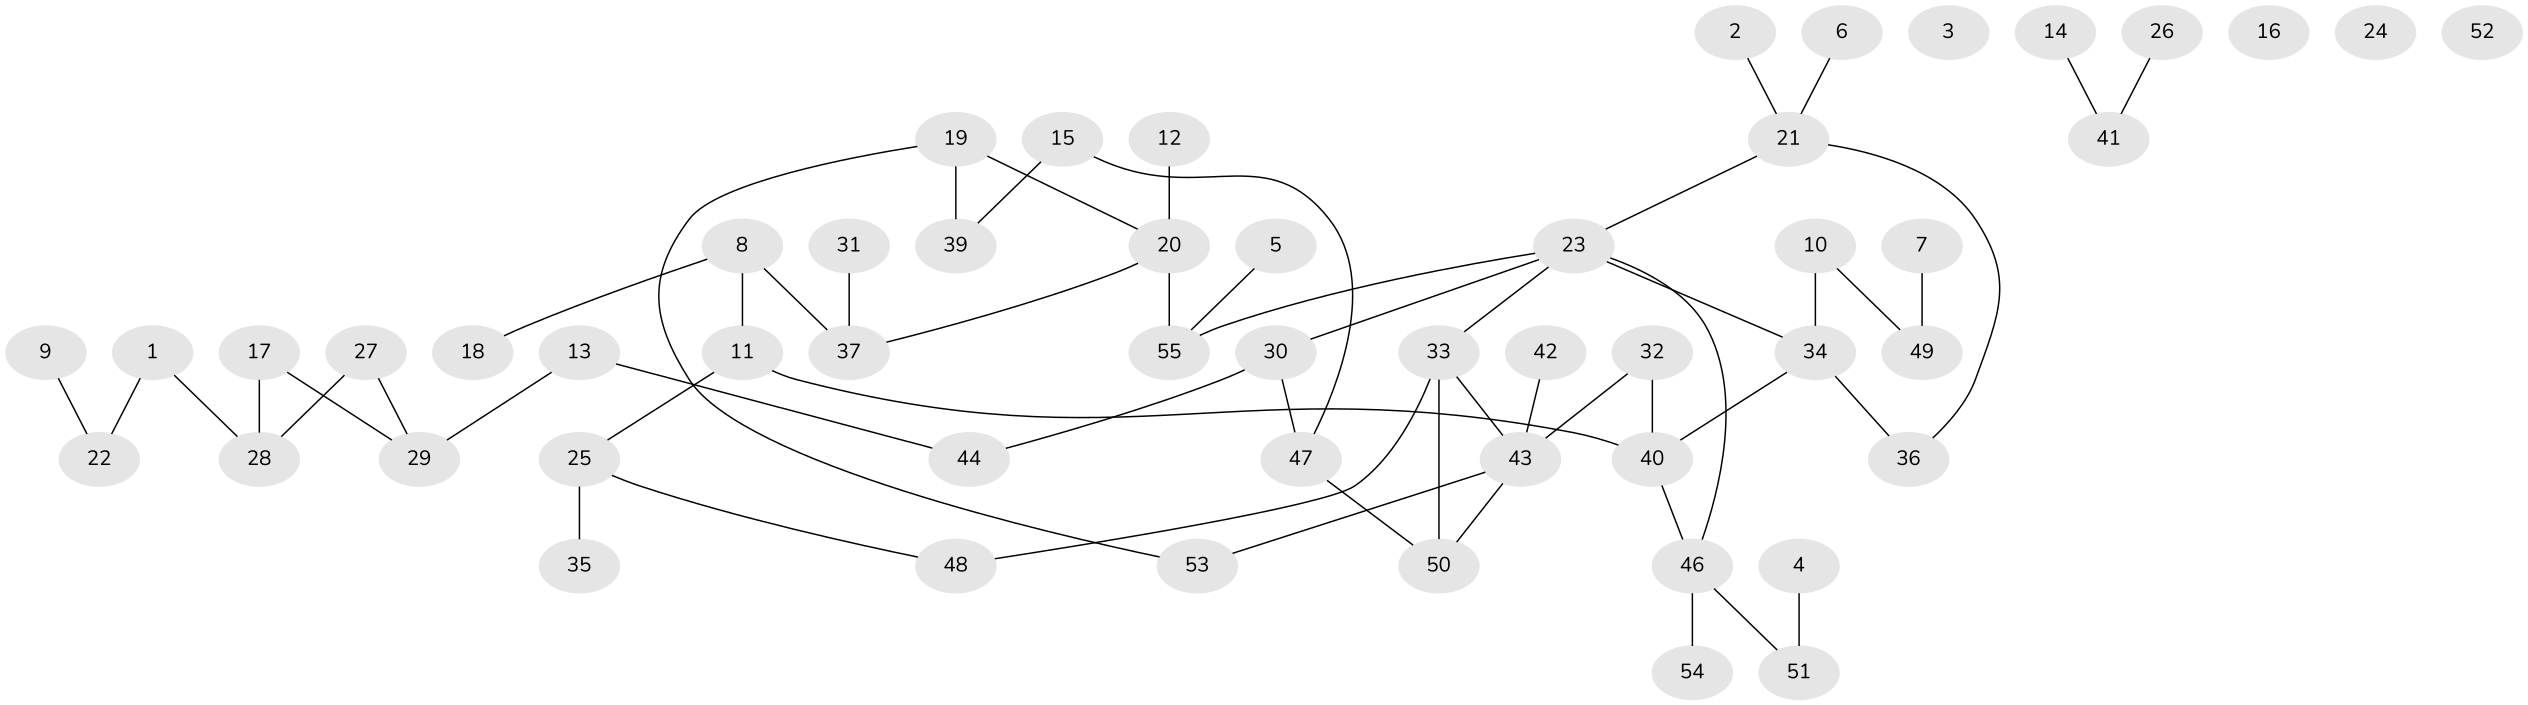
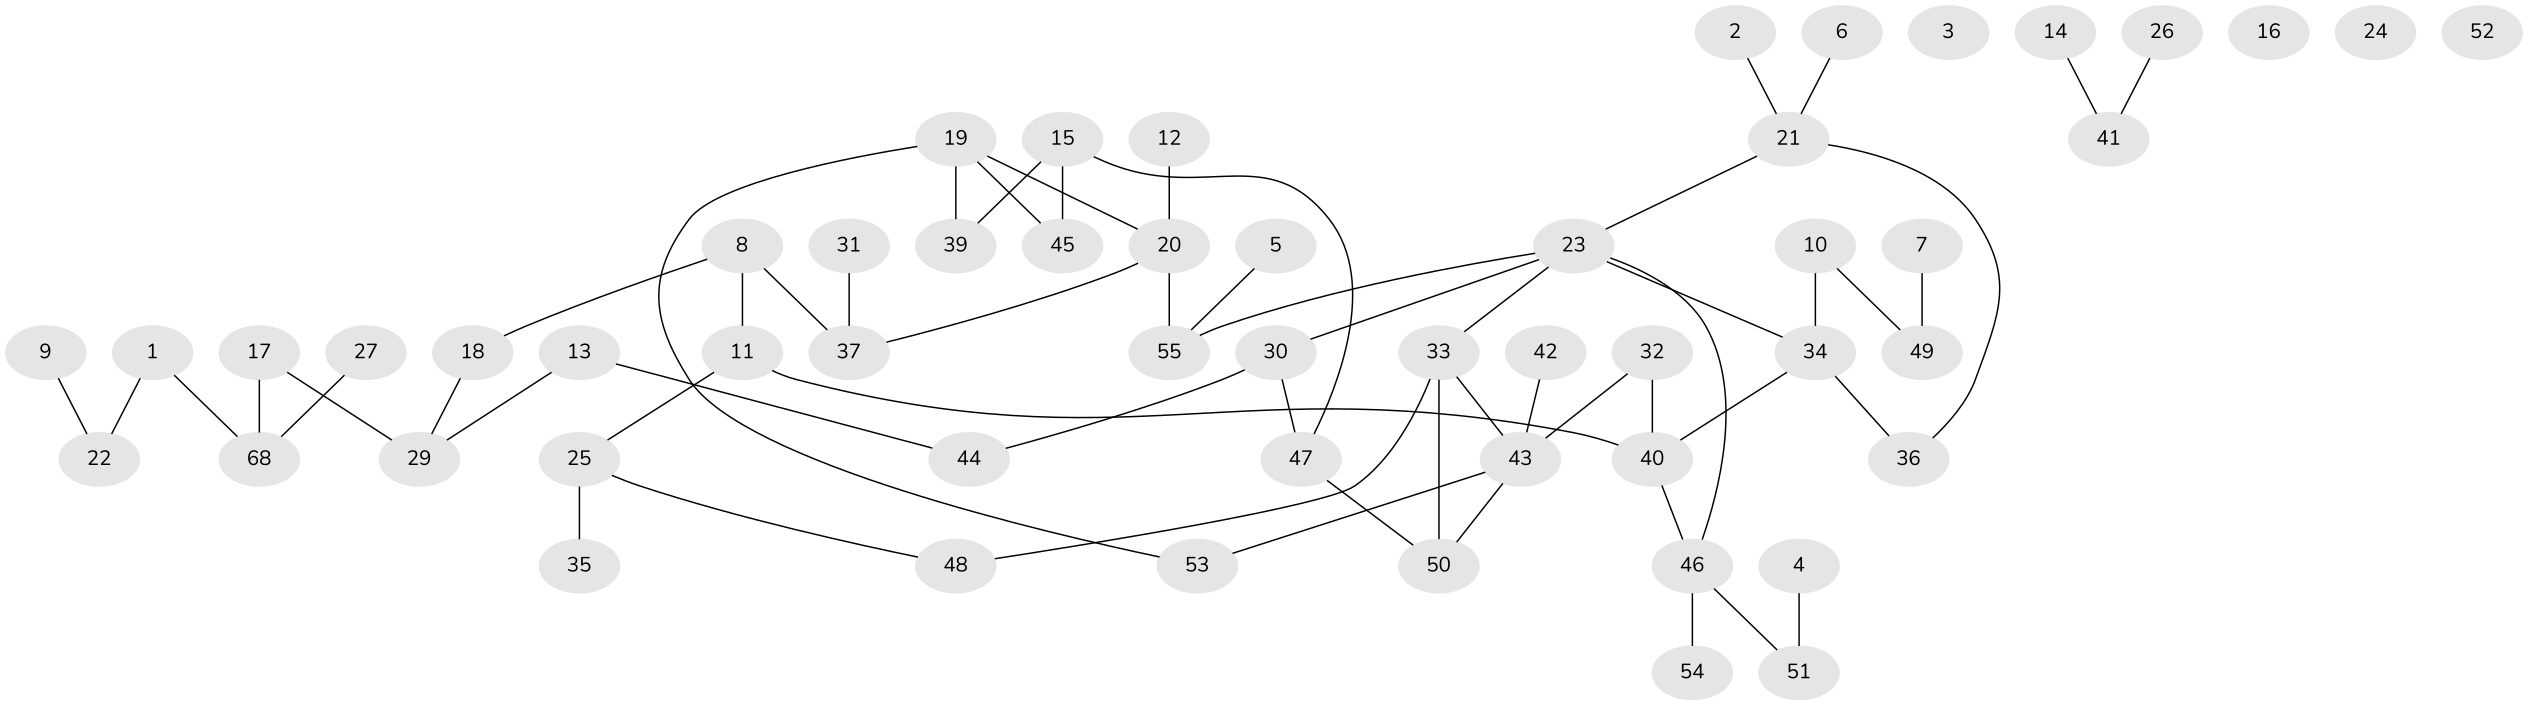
  graph {
    fontname=Nunito
    node [color=gray90 fontname=Nunito style=filled]
    edge [fontname=Nunito]
    1
    22
-   28
+   28 [label=68]
    2
    21
    23
    36
    3
    4
    51
    5
    55
    6
    7
    49
    8
    11
    18
    37
    25
    40
    29
    9
    10
    34
    35
    48
    46
    12
    20
    13
    44
    14
    41
    15
    39
+   45
    47
    50
    16
    17
    19
    53
    30
    33
    43
    54
    24
    26
    27
    31
    32
    42
    52
    1 -- 22
    1 -- 28
    2 -- 21
    21 -- 23
    21 -- 36
    23 -- 55
    23 -- 34
    23 -- 46
    23 -- 30
    23 -- 33
    4 -- 51
    5 -- 55
    6 -- 21
    7 -- 49
    8 -- 11
    8 -- 18
    8 -- 37
    11 -- 25
    11 -- 40
-   27 -- 29
+   18 -- 29
    25 -- 35
    25 -- 48
    40 -- 46
    9 -- 22
    10 -- 49
    10 -- 34
    34 -- 36
    34 -- 40
    46 -- 51
    46 -- 54
    12 -- 20
    20 -- 55
    20 -- 37
    13 -- 29
    13 -- 44
    14 -- 41
    15 -- 39
+   15 -- 45
    15 -- 47
    47 -- 50
    17 -- 28
    17 -- 29
    19 -- 20
    19 -- 39
+   19 -- 45
    19 -- 53
    30 -- 44
    30 -- 47
    33 -- 48
    33 -- 50
    33 -- 43
    43 -- 50
    43 -- 53
    26 -- 41
    27 -- 28
    31 -- 37
    32 -- 40
    32 -- 43
    42 -- 43
  }
